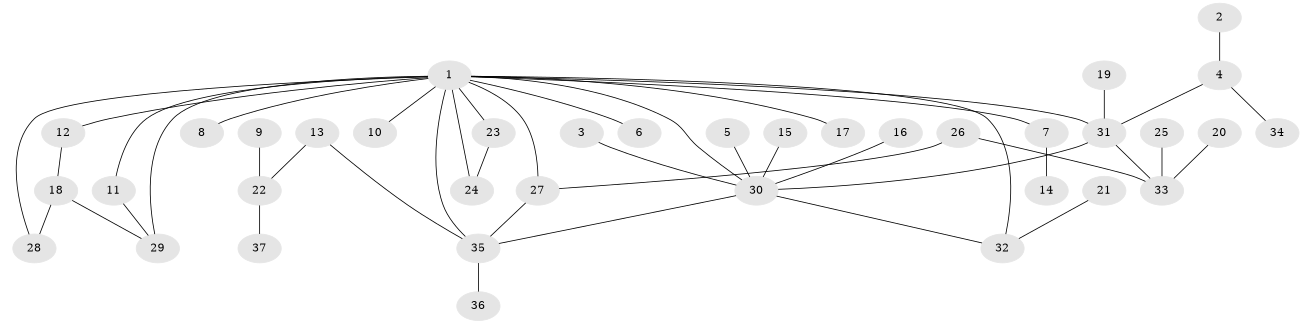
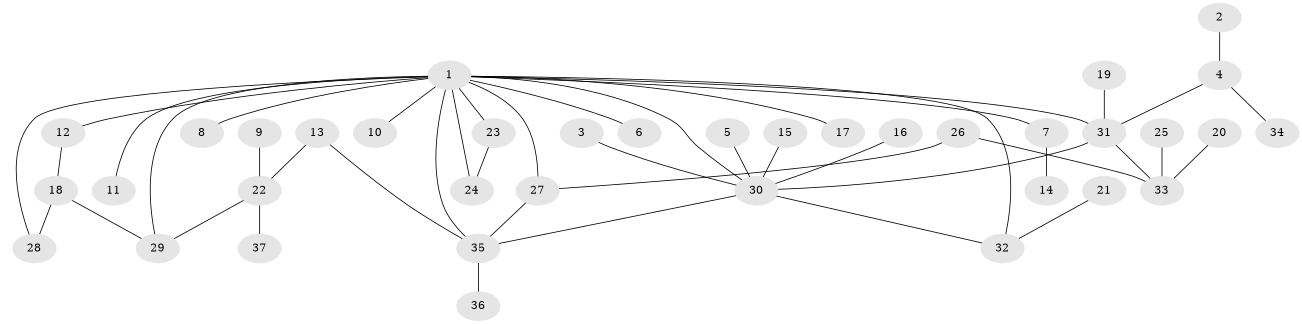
  graph {
    node [color=gray90 style=filled]
    edge [weight=1.0]
    1
    6
    7
    8
    10
    11
    12
    17
    23
    24
    27
    28
    29
    30
    31
    32
    35
    14
    18
    33
    36
    2
    4
    34
    3
    5
    9
    22
    37
    13
    15
    16
    19
    20
    21
    25
    26
    1 -- 6
    1 -- 7
    1 -- 8
    1 -- 10
    1 -- 11
    1 -- 12
    1 -- 17
    1 -- 23
    1 -- 24
    1 -- 27
    1 -- 28
    1 -- 29 [weight=2.0]
    1 -- 30
    1 -- 31
    1 -- 32
    1 -- 35
    7 -- 14
    12 -- 18
    23 -- 24
    27 -- 35
    30 -- 32
    30 -- 35
    31 -- 30
    31 -- 33
    35 -- 36
    18 -- 28
    18 -- 29
    2 -- 4
    4 -- 31
    4 -- 34
    3 -- 30
    5 -- 30
    9 -- 22
-   11 -- 29
+   22 -- 29
    22 -- 37
    13 -- 35
    13 -- 22
    15 -- 30
    16 -- 30
    19 -- 31
    20 -- 33
    21 -- 32
    25 -- 33
    26 -- 27
    26 -- 33
  }
